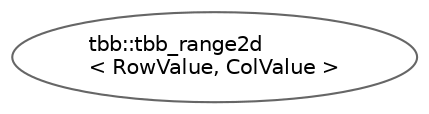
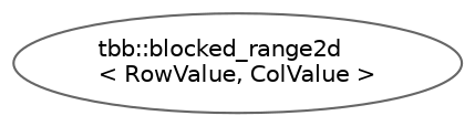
  digraph {
    rankdir=LR
-   n1 [color=grey40 fillcolor=white fontname=Helvetica fontsize=10 height=0.2 label="tbb::tbb_range2d\l\< RowValue, ColValue \>" shape=ellipse style=filled width=0.4]
+   n1 [color=grey40 fillcolor=white fontname=Helvetica fontsize=10 height=0.2 label="tbb::blocked_range2d\l\< RowValue, ColValue \>" shape=ellipse style=filled width=0.4]
  }
